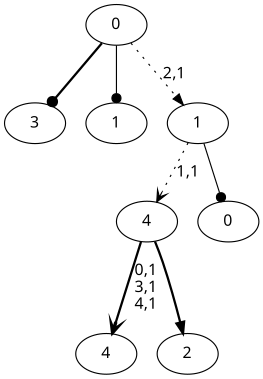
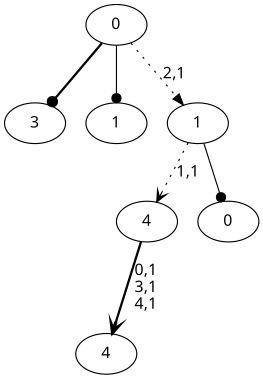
  digraph {
    fontname="Noto Sans"
    node [fontname="Noto Sans"]
    edge [style=bold arrowhead=dot fontname="Noto Sans"]
    n1 [label=4]
    n2 [label=3]
-   n3 [label=2]
    4
    n5 [label=1]
    n6 [label=0]
    1
    0
    4 -> n1 [label="0,1\n3,1\n4,1" arrowhead=vee]
-   4 -> n3 [arrowhead=normal]
    1 -> 4 [label="1,1" style=dotted arrowhead=vee]
    1 -> n6 [style=solid]
    0 -> n2
    0 -> n5 [style=solid]
    0 -> 1 [label="2,1" style=dotted arrowhead=normal]
  }
